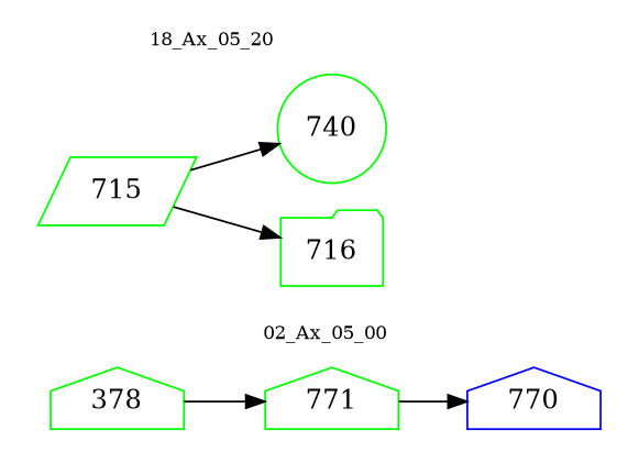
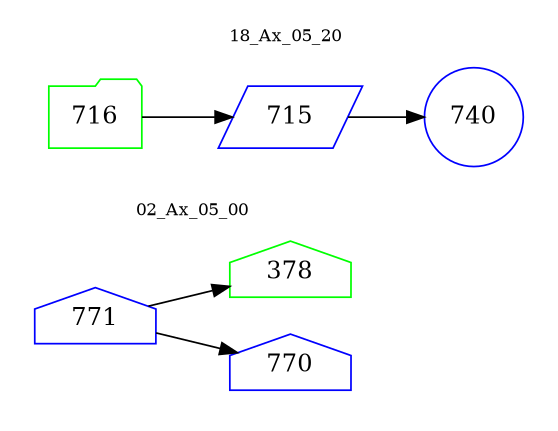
  digraph {
    rankdir=LR
    node [color=blue shape=house]
    edge [color=black]
-   n1 [color=green label=771]
+   n1 [label=771]
    n2 [label=770]
    n3 [color=green label=378]
-   n4 [color=green label=715 shape=parallelogram]
+   n4 [label=715 shape=parallelogram]
    n5 [color=green label=716 shape=folder]
-   n6 [color=green label=740 shape=circle]
+   n6 [label=740 shape=circle]
    subgraph cluster_1 {
      color=white
      fontsize=10
      label="02_Ax_05_00"
      n1
      n2
      n3
    }
    subgraph cluster_2 {
      color=white
      fontsize=10
      label="18_Ax_05_20"
      n4
      n5
      n6
    }
    n1 -> n2
-   n3 -> n1
-   n4 -> n5
+   n1 -> n3
+   n5 -> n4
    n4 -> n6
  }
